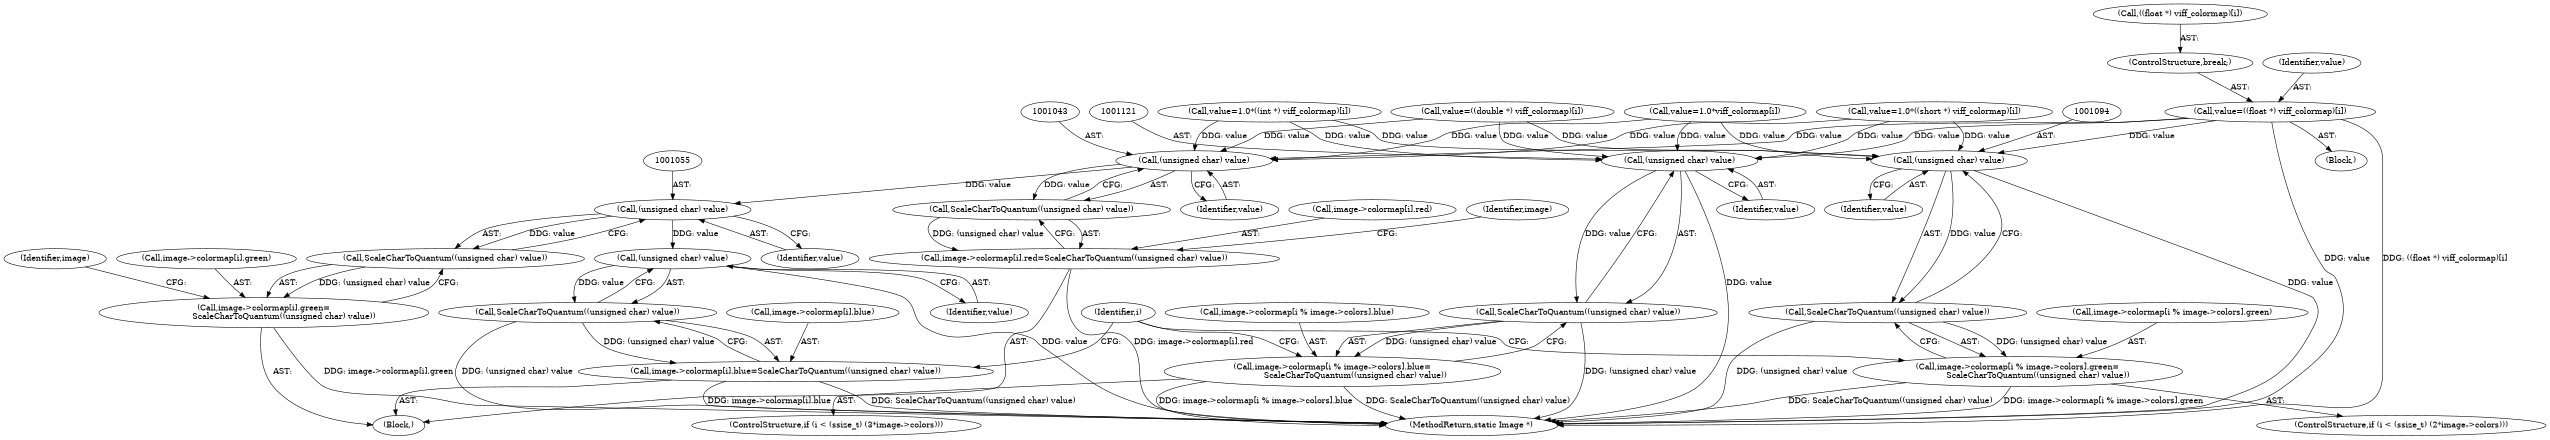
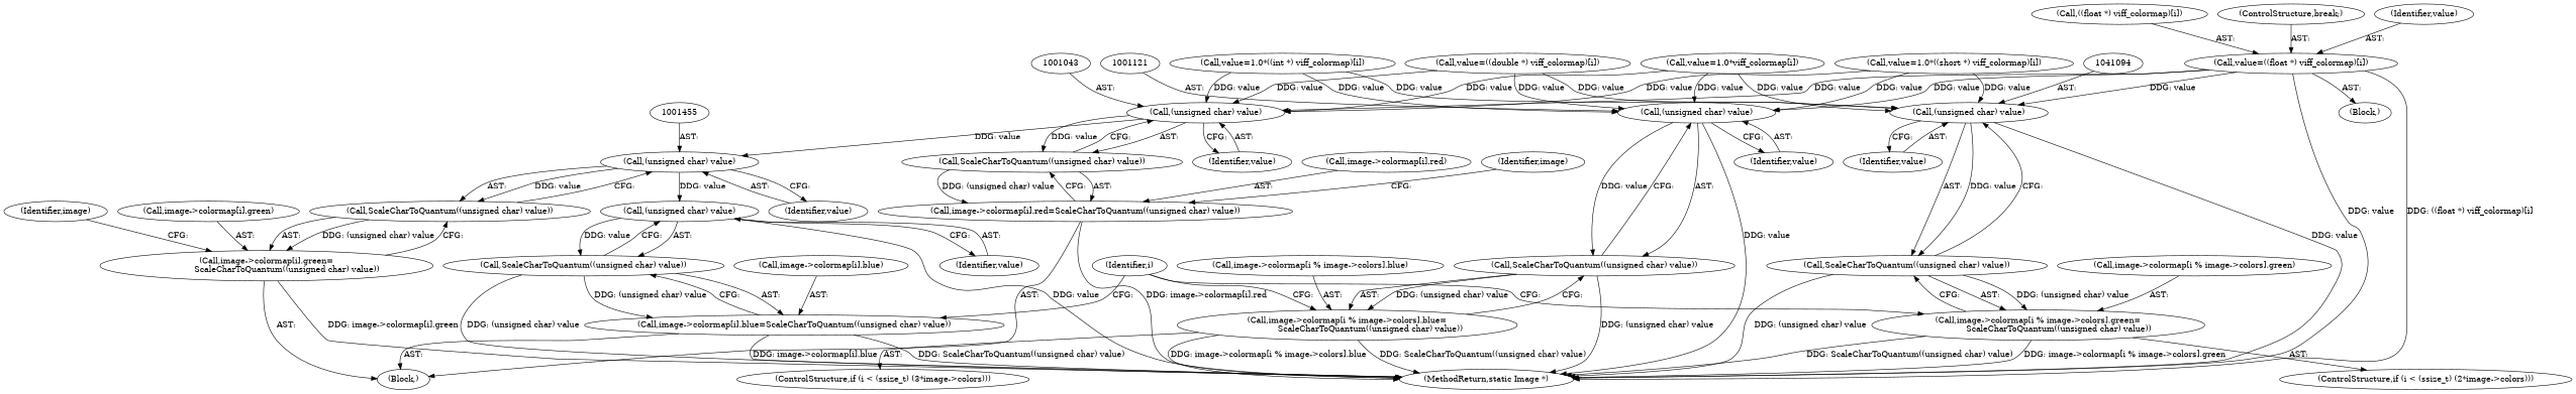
  digraph {
    n1 [label="(Call,value=((float *) viff_colormap)[i])"]
    n2 [label="(Call,(unsigned char) value)"]
    n3 [label="(Call,(unsigned char) value)"]
    n4 [label="(Call,(unsigned char) value)"]
    n5 [label="(Block,)"]
    n6 [label="(MethodReturn,static Image *)"]
    n7 [label="(Call,ScaleCharToQuantum((unsigned char) value))"]
    n8 [label="(Call,(unsigned char) value)"]
    n9 [label="(Identifier,value)"]
    n10 [label="(Call,ScaleCharToQuantum((unsigned char) value))"]
    n11 [label="(Identifier,value)"]
    n12 [label="(Call,ScaleCharToQuantum((unsigned char) value))"]
    n13 [label="(Identifier,value)"]
    n14 [label="(Call,((float *) viff_colormap)[i])"]
    n15 [label="(Call,image->colormap[i].red=ScaleCharToQuantum((unsigned char) value))"]
    n16 [label="(Call,ScaleCharToQuantum((unsigned char) value))"]
    n17 [label="(Call,(unsigned char) value)"]
    n18 [label="(Identifier,value)"]
    n19 [label="(Block,)"]
    n20 [label="(Call,image->colormap[i].green=\n                ScaleCharToQuantum((unsigned char) value))"]
    n21 [label="(Call,ScaleCharToQuantum((unsigned char) value))"]
    n22 [label="(Identifier,value)"]
    n23 [label="(Call,image->colormap[i].blue=ScaleCharToQuantum((unsigned char) value))"]
    n24 [label="(Call,image->colormap[i % image->colors].green=\n                ScaleCharToQuantum((unsigned char) value))"]
    n25 [label="(ControlStructure,if (i < (ssize_t) (2*image->colors)))"]
    n26 [label="(Call,image->colormap[i % image->colors].blue=\n                  ScaleCharToQuantum((unsigned char) value))"]
    n27 [label="(ControlStructure,if (i < (ssize_t) (3*image->colors)))"]
    n28 [label="(Call,value=((double *) viff_colormap)[i])"]
    n29 [label="(ControlStructure,break;)"]
    n30 [label="(Call,value=1.0*((int *) viff_colormap)[i])"]
    n31 [label="(Identifier,i)"]
    n32 [label="(Call,image->colormap[i % image->colors].green)"]
    n33 [label="(Call,image->colormap[i].green)"]
    n34 [label="(Call,value=1.0*((short *) viff_colormap)[i])"]
    n35 [label="(Call,value=1.0*viff_colormap[i])"]
    n36 [label="(Call,image->colormap[i % image->colors].blue)"]
    n37 [label="(Call,image->colormap[i].blue)"]
    n38 [label="(Identifier,image)"]
    n39 [label="(Identifier,image)"]
    n40 [label="(Call,image->colormap[i].red)"]
    n41 [label="(Identifier,value)"]
    1001043
-   1001055
-   1001094
+   1001055 [label=1001455]
+   1001094 [label=1041094]
    1001121
    n1 -> n2 [label="DDG: value"]
    n1 -> n3 [label="DDG: value"]
    n1 -> n4 [label="DDG: value"]
    n1 -> n5 [label="AST: "]
    n1 -> n6 [label="DDG: value"]
    n1 -> n6 [label="DDG: ((float *) viff_colormap)[i]"]
    n2 -> n7 [label="AST: "]
    n2 -> n7 [label="DDG: value"]
    n2 -> n8 [label="DDG: value"]
    n2 -> n9 [label="CFG: "]
    n3 -> n6 [label="DDG: value"]
    n3 -> n10 [label="AST: "]
    n3 -> n10 [label="DDG: value"]
    n3 -> n11 [label="CFG: "]
    n4 -> n6 [label="DDG: value"]
    n4 -> n12 [label="AST: "]
    n4 -> n12 [label="DDG: value"]
    n4 -> n13 [label="CFG: "]
    n7 -> n2 [label="CFG: "]
    n7 -> n15 [label="AST: "]
    n7 -> n15 [label="DDG: (unsigned char) value"]
    n8 -> n16 [label="AST: "]
    n8 -> n16 [label="DDG: value"]
    n8 -> n17 [label="DDG: value"]
    n8 -> n18 [label="CFG: "]
    n9 -> n2 [label="AST: "]
    n10 -> n3 [label="CFG: "]
    n10 -> n6 [label="DDG: (unsigned char) value"]
    n10 -> n24 [label="AST: "]
    n10 -> n24 [label="DDG: (unsigned char) value"]
    n11 -> n3 [label="AST: "]
    n12 -> n4 [label="CFG: "]
    n12 -> n6 [label="DDG: (unsigned char) value"]
    n12 -> n26 [label="AST: "]
    n12 -> n26 [label="DDG: (unsigned char) value"]
    n13 -> n4 [label="AST: "]
-   n14 -> n29 [label="AST: "]
+   n14 -> n1 [label="AST: "]
    n15 -> n6 [label="DDG: image->colormap[i].red"]
    n15 -> n7 [label="CFG: "]
    n15 -> n19 [label="AST: "]
    n16 -> n8 [label="CFG: "]
    n16 -> n20 [label="AST: "]
    n16 -> n20 [label="DDG: (unsigned char) value"]
    n17 -> n6 [label="DDG: value"]
    n17 -> n21 [label="AST: "]
    n17 -> n21 [label="DDG: value"]
    n17 -> n22 [label="CFG: "]
    n18 -> n8 [label="AST: "]
    n20 -> n6 [label="DDG: image->colormap[i].green"]
    n20 -> n16 [label="CFG: "]
    n20 -> n19 [label="AST: "]
    n21 -> n6 [label="DDG: (unsigned char) value"]
    n21 -> n17 [label="CFG: "]
    n21 -> n23 [label="AST: "]
    n21 -> n23 [label="DDG: (unsigned char) value"]
    n22 -> n17 [label="AST: "]
    n23 -> n6 [label="DDG: image->colormap[i].blue"]
    n23 -> n6 [label="DDG: ScaleCharToQuantum((unsigned char) value)"]
    n23 -> n19 [label="AST: "]
    n23 -> n21 [label="CFG: "]
    n24 -> n6 [label="DDG: ScaleCharToQuantum((unsigned char) value)"]
    n24 -> n6 [label="DDG: image->colormap[i % image->colors].green"]
    n24 -> n10 [label="CFG: "]
    n24 -> n25 [label="AST: "]
    n26 -> n6 [label="DDG: image->colormap[i % image->colors].blue"]
    n26 -> n6 [label="DDG: ScaleCharToQuantum((unsigned char) value)"]
    n26 -> n12 [label="CFG: "]
    n26 -> n27 [label="AST: "]
    n28 -> n2 [label="DDG: value"]
    n28 -> n3 [label="DDG: value"]
    n28 -> n4 [label="DDG: value"]
    n29 -> n1 [label="AST: "]
    n30 -> n2 [label="DDG: value"]
    n30 -> n3 [label="DDG: value"]
    n30 -> n4 [label="DDG: value"]
    n31 -> n23 [label="CFG: "]
    n31 -> n24 [label="CFG: "]
    n31 -> n26 [label="CFG: "]
    n32 -> n24 [label="AST: "]
    n33 -> n20 [label="AST: "]
    n34 -> n2 [label="DDG: value"]
    n34 -> n3 [label="DDG: value"]
    n34 -> n4 [label="DDG: value"]
    n35 -> n2 [label="DDG: value"]
    n35 -> n3 [label="DDG: value"]
    n35 -> n4 [label="DDG: value"]
    n36 -> n26 [label="AST: "]
    n37 -> n23 [label="AST: "]
    n38 -> n15 [label="CFG: "]
    n39 -> n20 [label="CFG: "]
    n40 -> n15 [label="AST: "]
    n41 -> n1 [label="AST: "]
    1001043 -> n2 [label="AST: "]
    1001055 -> n8 [label="AST: "]
    1001094 -> n3 [label="AST: "]
    1001121 -> n4 [label="AST: "]
  }
